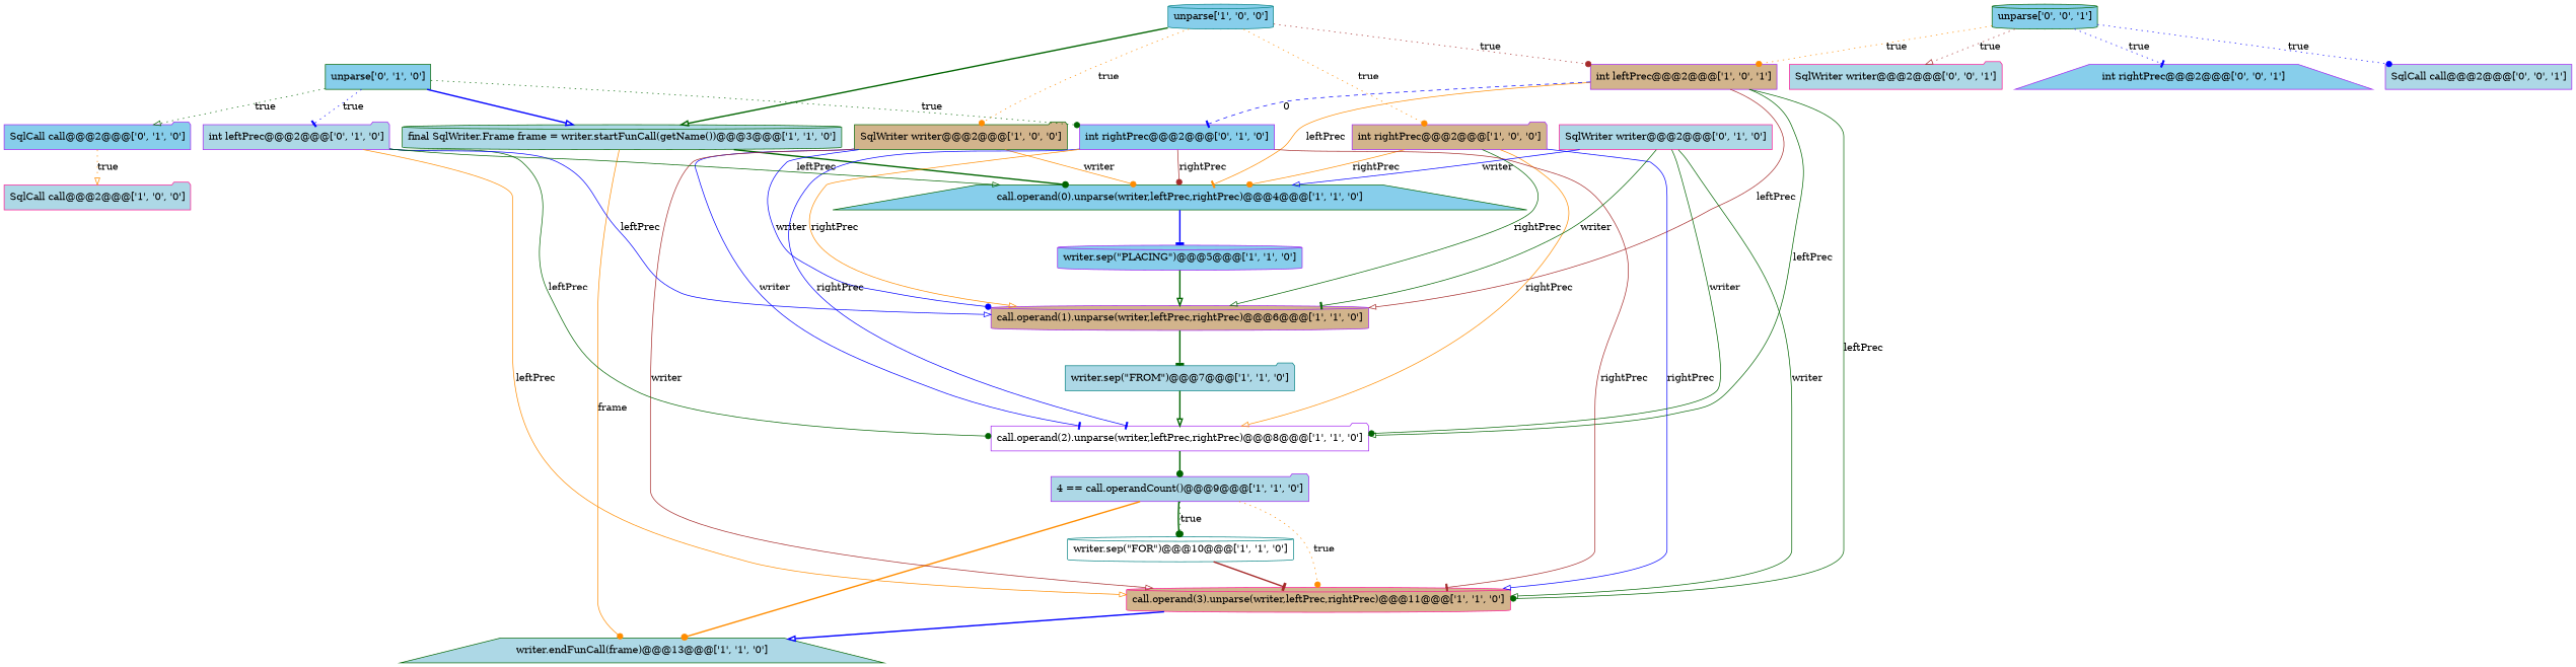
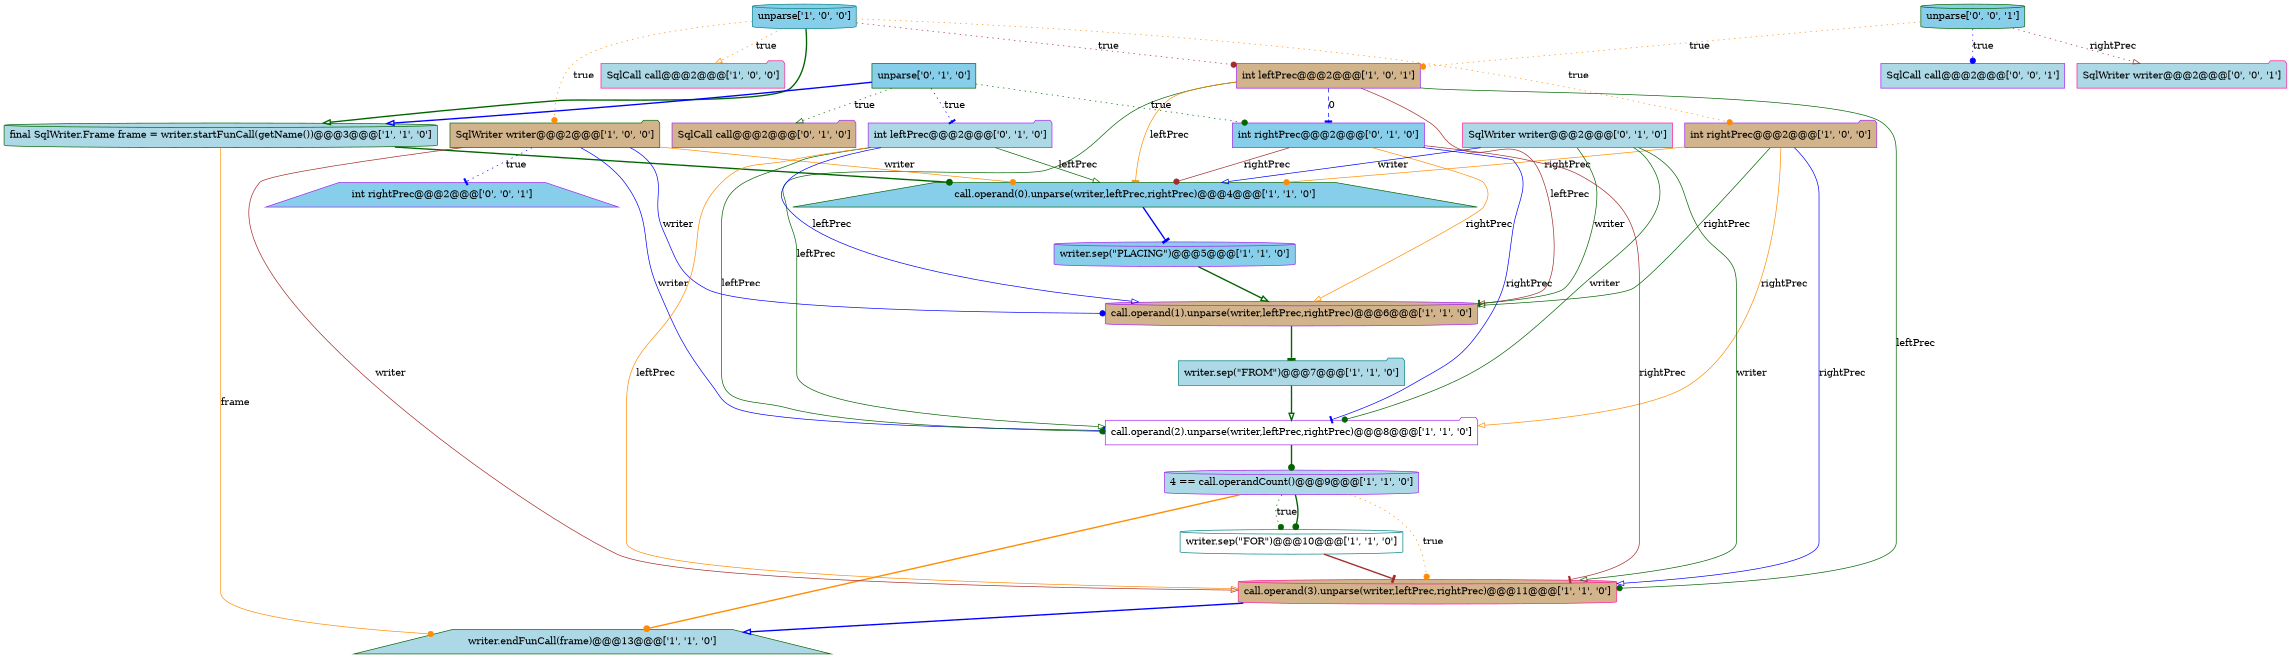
  digraph {
    node [color=purple fillcolor=lightblue shape=folder style=filled]
    edge [arrowhead=dot color=darkgreen style=solid]
    n1 [fillcolor=white label="call.operand(2).unparse(writer,leftPrec,rightPrec)@@@8@@@['1', '1', '0']"]
-   n2 [label="4 == call.operandCount()@@@9@@@['1', '1', '0']"]
+   n2 [label="4 == call.operandCount()@@@9@@@['1', '1', '0']" shape=cylinder]
    n3 [color=darkgreen label="writer.endFunCall(frame)@@@13@@@['1', '1', '0']" shape=trapezium]
    n4 [color=teal fillcolor=white label="writer.sep(\"FOR\")@@@10@@@['1', '1', '0']" shape=cylinder]
    n5 [color=deeppink fillcolor=tan label="call.operand(3).unparse(writer,leftPrec,rightPrec)@@@11@@@['1', '1', '0']" shape=cylinder]
    n6 [fillcolor=skyblue label="writer.sep(\"PLACING\")@@@5@@@['1', '1', '0']" shape=cylinder]
    n7 [fillcolor=tan label="call.operand(1).unparse(writer,leftPrec,rightPrec)@@@6@@@['1', '1', '0']" shape=cylinder]
    n8 [color=teal label="writer.sep(\"FROM\")@@@7@@@['1', '1', '0']"]
    n9 [color=deeppink label="SqlWriter writer@@@2@@@['0', '0', '1']"]
    n10 [color=teal fillcolor=skyblue label="unparse['1', '0', '0']" shape=cylinder]
    n11 [fillcolor=tan label="int leftPrec@@@2@@@['1', '0', '1']" shape=box]
    n12 [color=darkgreen label="final SqlWriter.Frame frame = writer.startFunCall(getName())@@@3@@@['1', '1', '0']" shape=cylinder]
    n13 [color=deeppink label="SqlCall call@@@2@@@['1', '0', '0']"]
    n14 [color=darkgreen fillcolor=tan label="SqlWriter writer@@@2@@@['1', '0', '0']"]
    n15 [fillcolor=tan label="int rightPrec@@@2@@@['1', '0', '0']"]
    n16 [color=darkgreen fillcolor=skyblue label="call.operand(0).unparse(writer,leftPrec,rightPrec)@@@4@@@['1', '1', '0']" shape=trapezium]
    n17 [fillcolor=skyblue label="int rightPrec@@@2@@@['0', '1', '0']" shape=box]
    n18 [fillcolor=skyblue label="int rightPrec@@@2@@@['0', '0', '1']" shape=trapezium]
    n19 [color=deeppink label="SqlWriter writer@@@2@@@['0', '1', '0']" shape=box]
    n20 [color=darkgreen fillcolor=skyblue label="unparse['0', '1', '0']" shape=box]
-   n21 [fillcolor=skyblue label="SqlCall call@@@2@@@['0', '1', '0']"]
+   n21 [fillcolor=tan label="SqlCall call@@@2@@@['0', '1', '0']"]
    n22 [label="int leftPrec@@@2@@@['0', '1', '0']"]
    n23 [color=darkgreen fillcolor=skyblue label="unparse['0', '0', '1']" shape=cylinder]
    n24 [label="SqlCall call@@@2@@@['0', '0', '1']" shape=box]
    n1 -> n2 [style=bold]
    n2 -> n3 [color=darkorange style=bold]
    n2 -> n4 [label=true style=dotted]
    n2 -> n4 [style=bold]
    n2 -> n5 [color=darkorange label=true style=dotted]
    n4 -> n5 [arrowhead=tee color=brown style=bold]
    n5 -> n3 [arrowhead=onormal color=blue style=bold]
    n6 -> n7 [arrowhead=onormal style=bold]
    n7 -> n8 [arrowhead=tee style=bold]
    n8 -> n1 [arrowhead=onormal style=bold]
    n10 -> n11 [color=brown label=true style=dotted]
    n10 -> n12 [arrowhead=onormal style=bold]
-   n21 -> n13 [arrowhead=onormal color=darkorange label=true style=dotted]
+   n10 -> n13 [arrowhead=onormal color=darkorange label=true style=dotted]
    n10 -> n14 [color=darkorange label=true style=dotted]
    n10 -> n15 [color=darkorange label=true style=dotted]
    n11 -> n1 [arrowhead=onormal label=leftPrec]
    n11 -> n5 [label=leftPrec]
    n11 -> n7 [arrowhead=onormal color=brown label=leftPrec]
    n11 -> n16 [arrowhead=tee color=darkorange label=leftPrec]
    n11 -> n17 [arrowhead=tee color=blue label=0 style=dashed]
    n12 -> n3 [color=darkorange label=frame]
    n12 -> n16 [style=bold]
    n14 -> n1 [arrowhead=tee color=blue label=writer]
    n14 -> n5 [arrowhead=onormal color=brown label=writer]
    n14 -> n7 [color=blue label=writer]
    n14 -> n16 [color=darkorange label=writer]
    n15 -> n1 [arrowhead=onormal color=darkorange label=rightPrec]
    n15 -> n5 [arrowhead=onormal color=blue label=rightPrec]
    n15 -> n7 [arrowhead=onormal label=rightPrec]
    n15 -> n16 [color=darkorange label=rightPrec]
    n16 -> n6 [arrowhead=tee color=blue style=bold]
    n17 -> n1 [arrowhead=tee color=blue label=rightPrec]
    n17 -> n5 [arrowhead=tee color=brown label=rightPrec]
    n17 -> n7 [arrowhead=onormal color=darkorange label=rightPrec]
    n17 -> n16 [color=brown label=rightPrec]
    n19 -> n1 [label=writer]
    n19 -> n5 [arrowhead=onormal label=writer]
    n19 -> n7 [arrowhead=tee label=writer]
    n19 -> n16 [arrowhead=onormal color=blue label=writer]
    n20 -> n12 [arrowhead=onormal color=blue style=bold]
    n20 -> n17 [label=true style=dotted]
    n20 -> n21 [arrowhead=onormal label=true style=dotted]
    n20 -> n22 [arrowhead=tee color=blue label=true style=dotted]
    n22 -> n1 [label=leftPrec]
    n22 -> n5 [arrowhead=onormal color=darkorange label=leftPrec]
    n22 -> n7 [arrowhead=onormal color=blue label=leftPrec]
    n22 -> n16 [arrowhead=onormal label=leftPrec]
-   n23 -> n9 [arrowhead=onormal color=brown label=true style=dotted]
+   n23 -> n9 [arrowhead=onormal color=brown label=rightPrec style=dotted]
    n23 -> n11 [color=darkorange label=true style=dotted]
-   n23 -> n18 [arrowhead=tee color=blue label=true style=dotted]
+   n14 -> n18 [arrowhead=tee color=blue label=true style=dotted]
    n23 -> n24 [color=blue label=true style=dotted]
  }
